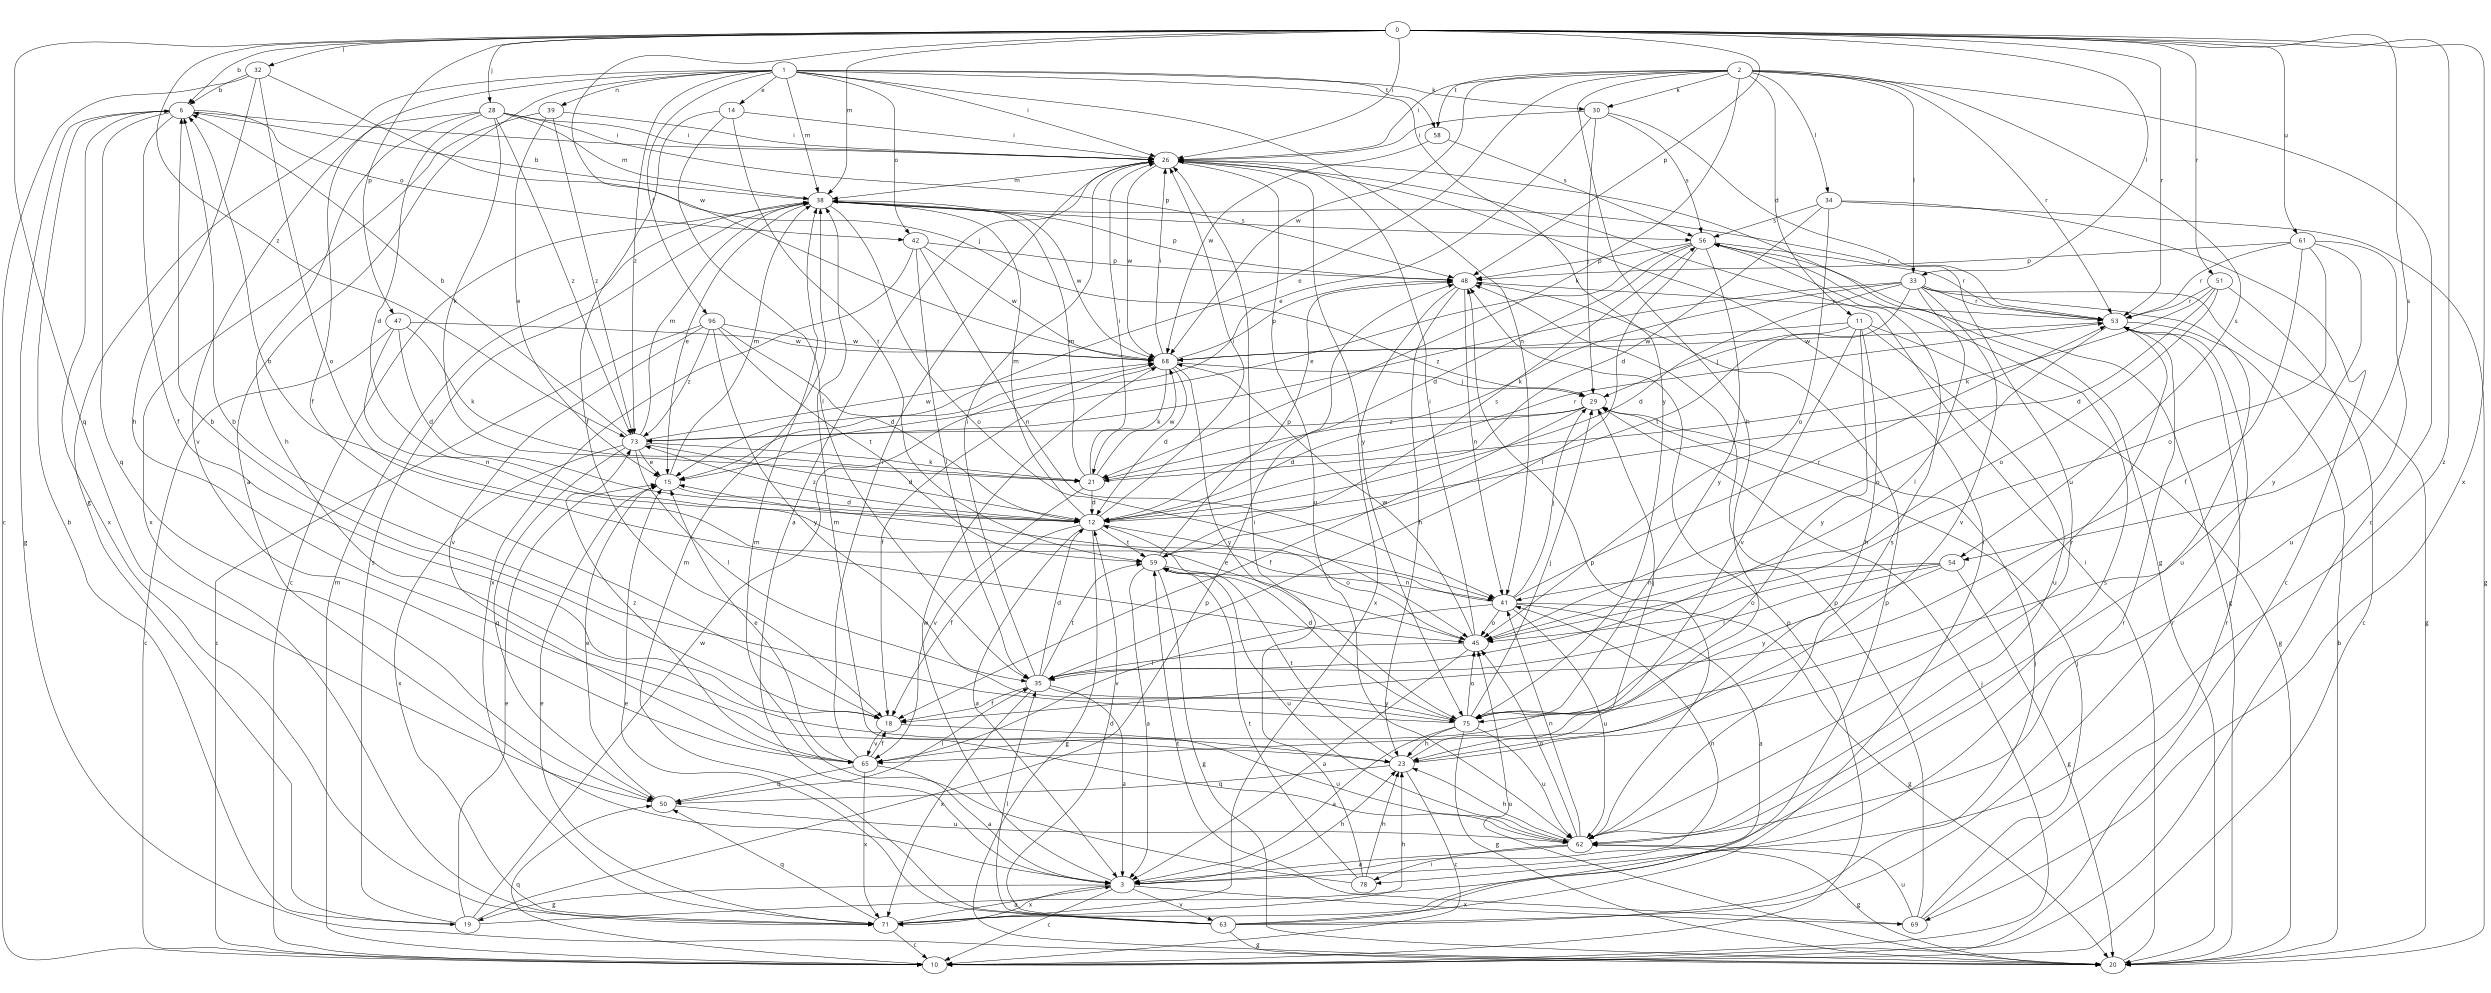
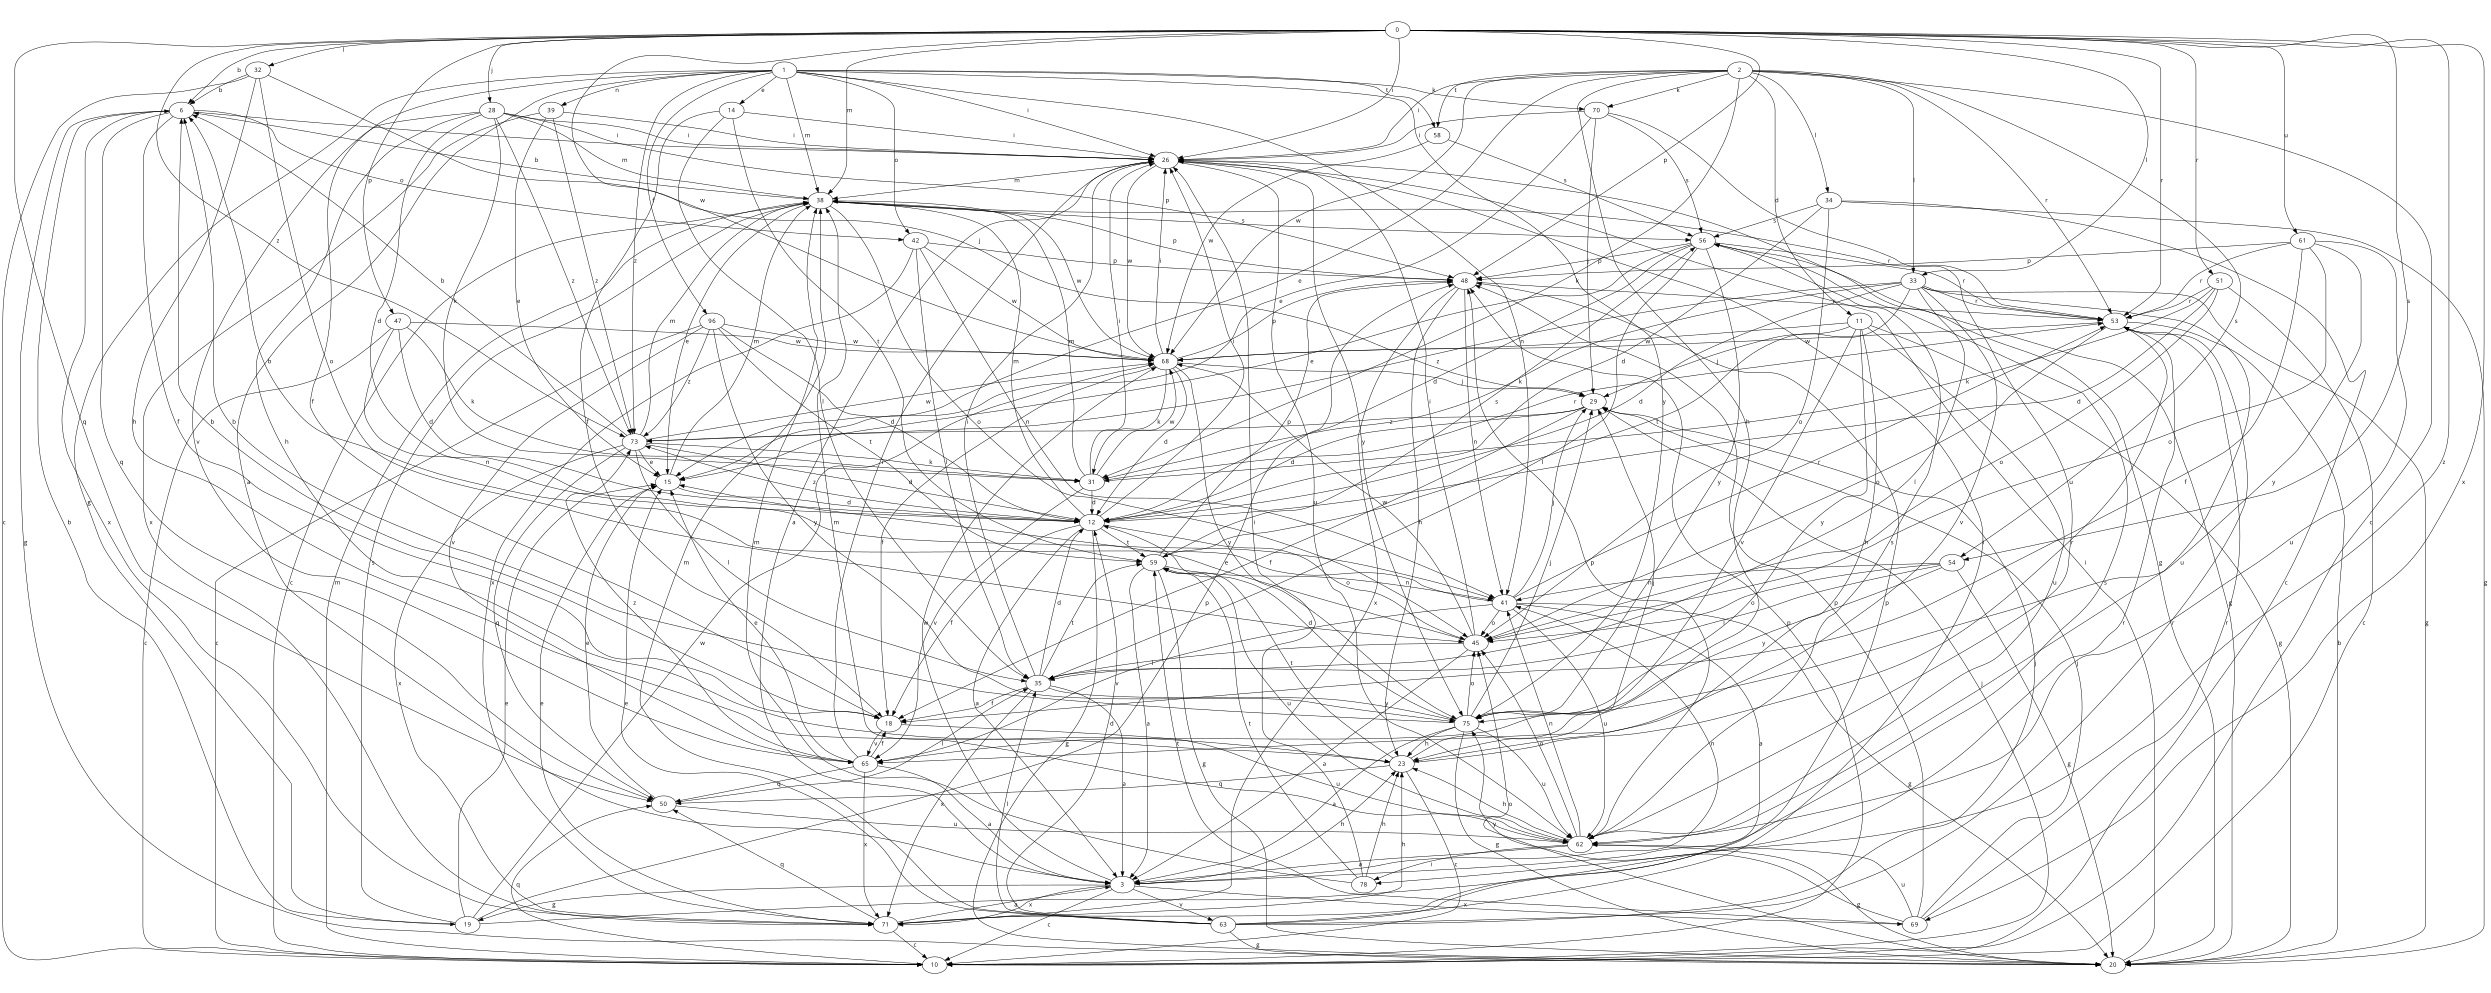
  strict digraph {
    fontname="Open Sans"
    node [fontname="Open Sans"]
    edge [fontname="Open Sans"]
    0
    6
    26
    28
    32
    33
    38
    47
    48
    50
    51
    53
    54
    61
    68
    69
    78
    n18 [label=73]
    18
    42
    71
    20
    3
    75
    62
    23
-   31 [label=21]
+   31
    65
    12
    10
    29
    45
    59
    35
    15
    56
    41
    1
    14
    n40 [label=96]
    19
-   30
+   30 [label=70]
    39
    58
    63
    2
    11
    34
    0 -> 6 [label=b]
    0 -> 26 [label=i]
    0 -> 28 [label=j]
    0 -> 32 [label=l]
    0 -> 33 [label=l]
    0 -> 38 [label=m]
    0 -> 47 [label=p]
    0 -> 48 [label=p]
    0 -> 50 [label=q]
    0 -> 51 [label=r]
    0 -> 53 [label=r]
    0 -> 54 [label=s]
    0 -> 61 [label=u]
    0 -> 68 [label=w]
    0 -> 69 [label=x]
    0 -> 78 [label=z]
    0 -> n18 [label=z]
    6 -> 26 [label=i]
    6 -> 50 [label=q]
    6 -> 18 [label=f]
    6 -> 42 [label=o]
    6 -> 71 [label=x]
    6 -> 20 [label=g]
    26 -> 38 [label=m]
    26 -> 68 [label=w]
    26 -> 20 [label=g]
    26 -> 3 [label=a]
    26 -> 75 [label=y]
    26 -> 62 [label=u]
    28 -> 26 [label=i]
    28 -> 38 [label=m]
    28 -> 48 [label=p]
    28 -> n18 [label=z]
    28 -> 23 [label=h]
    28 -> 31 [label=k]
    28 -> 65 [label=v]
    28 -> 12 [label=d]
    32 -> 6 [label=b]
    32 -> 23 [label=h]
    32 -> 10 [label=c]
    32 -> 29 [label=j]
    32 -> 45 [label=o]
    33 -> 53 [label=r]
    33 -> n18 [label=z]
    33 -> 20 [label=g]
    33 -> 62 [label=u]
    33 -> 31 [label=k]
    33 -> 65 [label=v]
    33 -> 12 [label=d]
    33 -> 59 [label=t]
    33 -> 35 [label=l]
    38 -> 6 [label=b]
    38 -> 48 [label=p]
    38 -> 53 [label=r]
    38 -> 68 [label=w]
    38 -> 10 [label=c]
    38 -> 45 [label=o]
    38 -> 15 [label=e]
    38 -> 56 [label=s]
    47 -> 68 [label=w]
    47 -> 31 [label=k]
    47 -> 12 [label=d]
    47 -> 10 [label=c]
    47 -> 41 [label=n]
    48 -> 53 [label=r]
    48 -> 71 [label=x]
    48 -> 23 [label=h]
    48 -> 41 [label=n]
    50 -> 62 [label=u]
    50 -> 35 [label=l]
    50 -> 15 [label=e]
    51 -> 53 [label=r]
    51 -> 31 [label=k]
    51 -> 12 [label=d]
    51 -> 10 [label=c]
    51 -> 45 [label=o]
    53 -> 68 [label=w]
    53 -> 20 [label=b]
    53 -> 45 [label=o]
    54 -> 20 [label=g]
    54 -> 75 [label=y]
    54 -> 45 [label=o]
    54 -> 35 [label=l]
    54 -> 41 [label=n]
    61 -> 48 [label=p]
    61 -> 53 [label=r]
    61 -> 18 [label=f]
    61 -> 75 [label=y]
    61 -> 62 [label=u]
    61 -> 45 [label=o]
    68 -> 26 [label=i]
    68 -> 48 [label=p]
    68 -> 18 [label=f]
    68 -> 75 [label=y]
    68 -> 31 [label=k]
    68 -> 12 [label=d]
    68 -> 29 [label=j]
    69 -> 48 [label=p]
    69 -> 53 [label=r]
+   69 -> 75 [label=y]
    69 -> 62 [label=u]
    69 -> 29 [label=j]
    69 -> 59 [label=t]
    78 -> 26 [label=i]
    78 -> 38 [label=m]
    78 -> 23 [label=h]
    78 -> 59 [label=t]
    n18 -> 6 [label=b]
    n18 -> 38 [label=m]
    n18 -> 50 [label=q]
    n18 -> 68 [label=w]
    n18 -> 71 [label=x]
    n18 -> 31 [label=k]
    n18 -> 12 [label=d]
    n18 -> 35 [label=l]
    n18 -> 15 [label=e]
    18 -> 6 [label=b]
    18 -> 62 [label=u]
    18 -> 65 [label=v]
    42 -> 48 [label=p]
    42 -> 68 [label=w]
    42 -> 71 [label=x]
    42 -> 35 [label=l]
    42 -> 41 [label=n]
    71 -> 50 [label=q]
    71 -> 3 [label=a]
    71 -> 23 [label=h]
    71 -> 10 [label=c]
    71 -> 15 [label=e]
    71 -> 56 [label=s]
    20 -> 26 [label=i]
    20 -> 45 [label=o]
    3 -> 68 [label=w]
    3 -> 69 [label=x]
    3 -> 71 [label=x]
    3 -> 23 [label=h]
    3 -> 10 [label=c]
    3 -> 41 [label=n]
    3 -> 19 [label=g]
    3 -> 63 [label=v]
    75 -> 6 [label=b]
    75 -> 20 [label=g]
    75 -> 3 [label=a]
    75 -> 62 [label=u]
    75 -> 23 [label=h]
    75 -> 12 [label=d]
    75 -> 29 [label=j]
    75 -> 45 [label=o]
    62 -> 38 [label=m]
    62 -> 48 [label=p]
    62 -> 78 [label=i]
    62 -> 20 [label=g]
    62 -> 3 [label=a]
    62 -> 23 [label=h]
    62 -> 45 [label=o]
    62 -> 56 [label=s]
    62 -> 41 [label=n]
    23 -> 50 [label=q]
    23 -> 53 [label=r]
    23 -> 10 [label=c]
    23 -> 29 [label=j]
    23 -> 59 [label=t]
    31 -> 26 [label=i]
    31 -> 38 [label=m]
    31 -> 53 [label=r]
    31 -> 68 [label=w]
    31 -> 65 [label=v]
    31 -> 12 [label=d]
    65 -> 26 [label=i]
    65 -> 50 [label=q]
    65 -> n18 [label=z]
    65 -> 18 [label=f]
    65 -> 71 [label=x]
    65 -> 3 [label=a]
    65 -> 15 [label=e]
    12 -> 26 [label=i]
    12 -> 38 [label=m]
    12 -> n18 [label=z]
    12 -> 18 [label=f]
    12 -> 20 [label=g]
    12 -> 3 [label=a]
    12 -> 45 [label=o]
    12 -> 59 [label=t]
    10 -> 38 [label=m]
    10 -> 48 [label=p]
    10 -> 50 [label=q]
    10 -> 29 [label=j]
    29 -> n18 [label=z]
    29 -> 18 [label=f]
    29 -> 12 [label=d]
    45 -> 26 [label=i]
    45 -> 68 [label=w]
    45 -> 3 [label=a]
    45 -> 35 [label=l]
    45 -> 15 [label=e]
    59 -> 48 [label=p]
    59 -> 20 [label=g]
    59 -> 3 [label=a]
    59 -> 62 [label=u]
    59 -> 56 [label=s]
    59 -> 41 [label=n]
    35 -> 26 [label=i]
    35 -> 18 [label=f]
    35 -> 71 [label=x]
    35 -> 3 [label=a]
    35 -> 75 [label=y]
    35 -> 12 [label=d]
    35 -> 59 [label=t]
    15 -> 38 [label=m]
    15 -> 12 [label=d]
    56 -> 48 [label=p]
    56 -> 53 [label=r]
    56 -> 20 [label=g]
    56 -> 75 [label=y]
    56 -> 12 [label=d]
    56 -> 35 [label=l]
    56 -> 15 [label=e]
    41 -> 6 [label=b]
    41 -> 53 [label=r]
    41 -> 20 [label=g]
    41 -> 3 [label=a]
    41 -> 62 [label=u]
    41 -> 65 [label=v]
    41 -> 29 [label=j]
    41 -> 45 [label=o]
    1 -> 26 [label=i]
    1 -> 38 [label=m]
    1 -> n18 [label=z]
    1 -> 18 [label=f]
    1 -> 42 [label=o]
    1 -> 3 [label=a]
    1 -> 75 [label=y]
    1 -> 41 [label=n]
    1 -> 14 [label=e]
    1 -> n40 [label=f]
    1 -> 19 [label=g]
    1 -> 30 [label=k]
    1 -> 39 [label=n]
    1 -> 58 [label=t]
    14 -> 26 [label=i]
    14 -> 18 [label=f]
    14 -> 59 [label=t]
    14 -> 35 [label=l]
    n40 -> 68 [label=w]
    n40 -> n18 [label=z]
    n40 -> 75 [label=y]
    n40 -> 65 [label=v]
    n40 -> 12 [label=d]
    n40 -> 10 [label=c]
    n40 -> 59 [label=t]
    19 -> 6 [label=b]
    19 -> 38 [label=s]
    19 -> 48 [label=p]
    19 -> 53 [label=r]
    19 -> 68 [label=w]
    19 -> 15 [label=e]
    30 -> 26 [label=i]
    30 -> 62 [label=u]
    30 -> 29 [label=j]
    30 -> 15 [label=e]
    30 -> 56 [label=s]
    39 -> 26 [label=i]
    39 -> n18 [label=z]
    39 -> 71 [label=x]
    39 -> 15 [label=e]
    58 -> 68 [label=w]
    58 -> 56 [label=s]
    63 -> 26 [label=i]
    63 -> 38 [label=m]
    63 -> 48 [label=p]
    63 -> 53 [label=r]
    63 -> 20 [label=g]
    63 -> 12 [label=d]
    63 -> 29 [label=j]
    63 -> 35 [label=l]
    63 -> 15 [label=e]
    2 -> 26 [label=i]
    2 -> 33 [label=l]
    2 -> 53 [label=r]
    2 -> 54 [label=s]
    2 -> 68 [label=w]
    2 -> 23 [label=h]
    2 -> 31 [label=k]
    2 -> 10 [label=c]
    2 -> 15 [label=e]
    2 -> 30 [label=k]
    2 -> 58 [label=t]
    2 -> 11 [label=d]
    2 -> 34 [label=l]
    11 -> 68 [label=w]
    11 -> 20 [label=g]
    11 -> 75 [label=y]
    11 -> 62 [label=u]
    11 -> 23 [label=h]
    11 -> 65 [label=v]
    11 -> 29 [label=j]
    34 -> 20 [label=g]
    34 -> 12 [label=d]
    34 -> 10 [label=c]
    34 -> 45 [label=o]
    34 -> 56 [label=s]
  }
